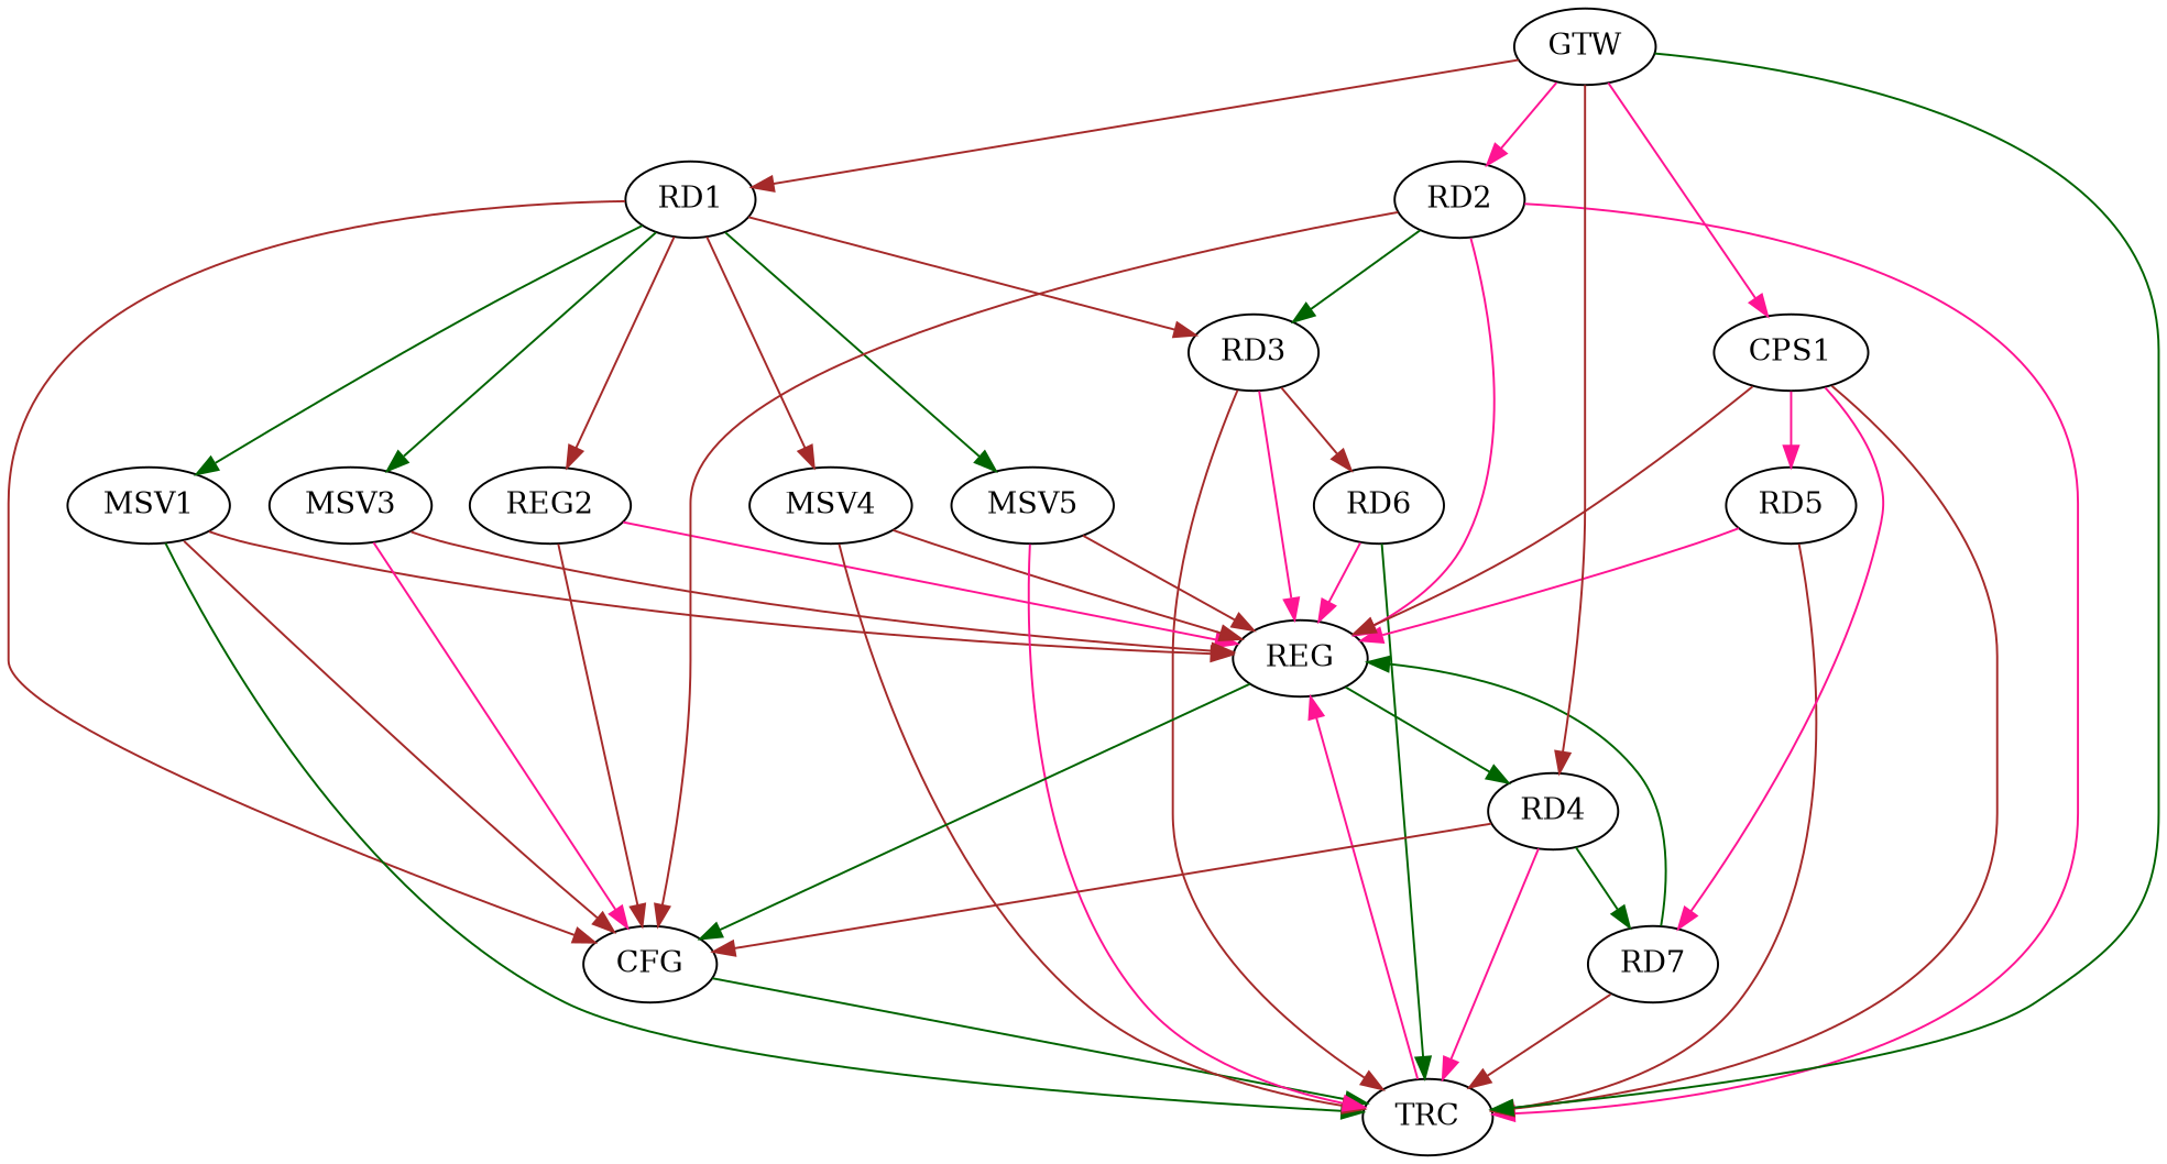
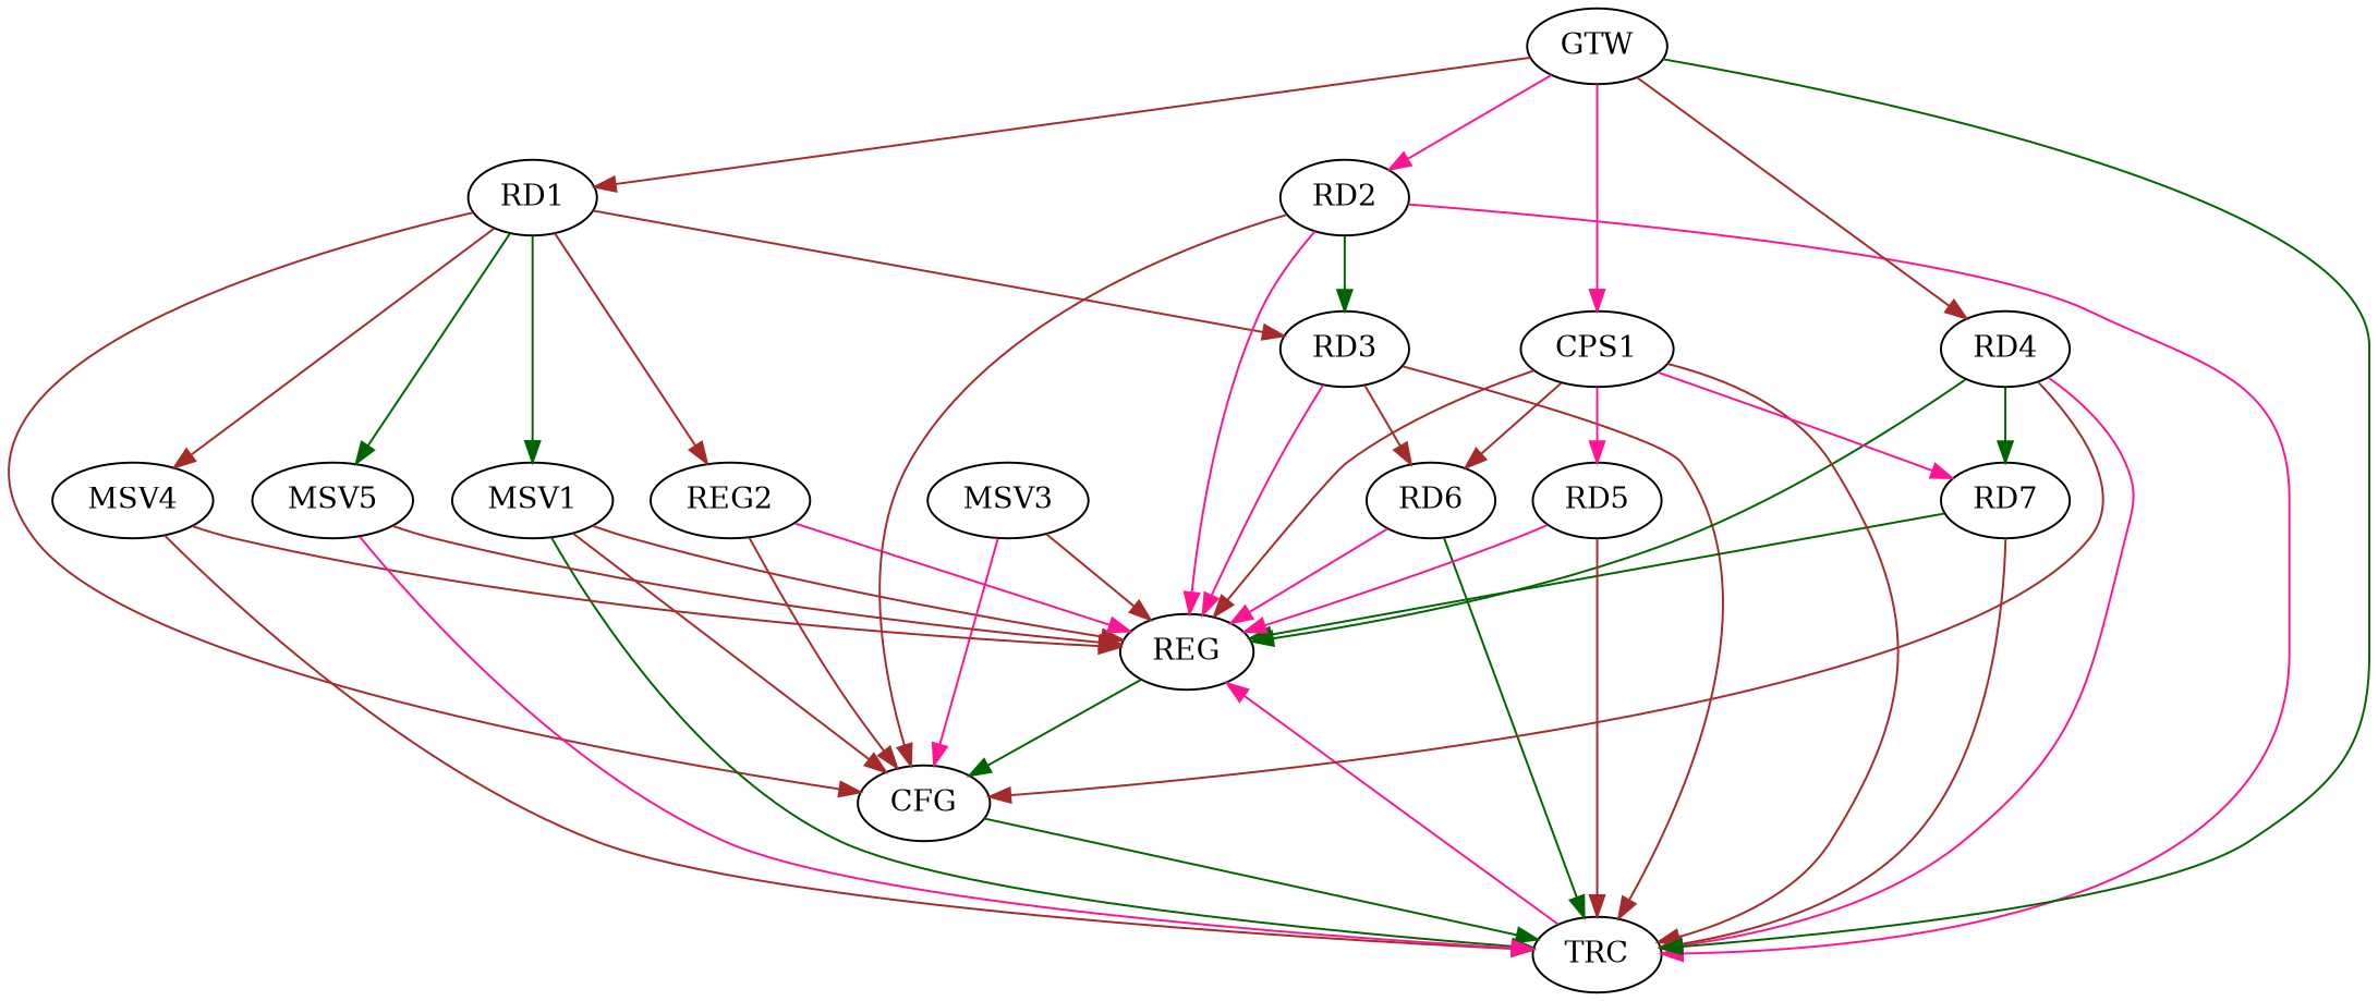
  strict digraph {
    edge [color=brown]
    n1 [label=RD1]
    n2 [label=RD3]
    n3 [label=CFG]
    n4 [label=MSV1]
    n5 [label=REG2]
    n6 [label=MSV3]
    n7 [label=MSV4]
    n8 [label=MSV5]
    n9 [label=REG]
    n10 [label=TRC]
    n11 [label=RD6]
    n12 [label=RD2]
    n13 [label=RD4]
    n14 [label=RD7]
    n15 [label=RD5]
    n16 [label=CPS1]
    n17 [label=GTW]
    n1 -> n2
    n1 -> n3
    n1 -> n4 [color=darkgreen]
    n1 -> n5
-   n1 -> n6 [color=darkgreen]
    n1 -> n7
    n1 -> n8 [color=darkgreen]
    n2 -> n9 [color=deeppink]
    n2 -> n10
    n2 -> n11
    n3 -> n10 [color=darkgreen]
    n4 -> n3
    n4 -> n9
    n4 -> n10 [color=darkgreen]
    n5 -> n3
    n5 -> n9 [color=deeppink]
    n6 -> n3 [color=deeppink]
    n6 -> n9
    n7 -> n9
    n7 -> n10
    n8 -> n9
    n8 -> n10 [color=deeppink]
    n9 -> n3 [color=darkgreen]
    n10 -> n9 [color=deeppink]
    n11 -> n9 [color=deeppink]
    n11 -> n10 [color=darkgreen]
    n12 -> n2 [color=darkgreen]
    n12 -> n3
    n12 -> n9 [color=deeppink]
    n12 -> n10 [color=deeppink]
    n13 -> n3
-   n9 -> n13 [color=darkgreen]
+   n13 -> n9 [color=darkgreen]
    n13 -> n10 [color=deeppink]
    n13 -> n14 [color=darkgreen]
    n14 -> n9 [color=darkgreen]
    n14 -> n10
    n15 -> n9 [color=deeppink]
    n15 -> n10
    n16 -> n9
    n16 -> n10
+   n16 -> n11
    n16 -> n14 [color=deeppink]
    n16 -> n15 [color=deeppink]
    n17 -> n1
    n17 -> n10 [color=darkgreen]
    n17 -> n12 [color=deeppink]
    n17 -> n13
    n17 -> n16 [color=deeppink]
  }
